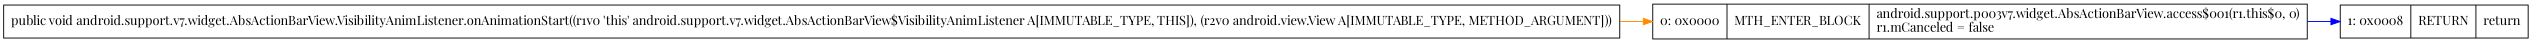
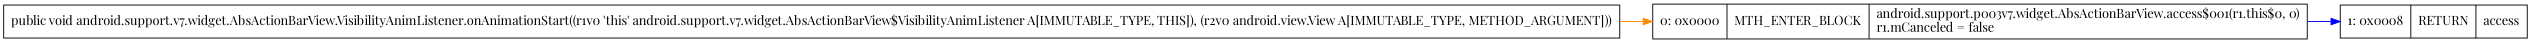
  digraph {
    rankdir=LR
    fontname="Playfair Display"
    node [shape=record fontname="Playfair Display"]
    edge [fontname="Playfair Display"]
    n1 [label="{0\:\ 0x0000|MTH_ENTER_BLOCK\l|android.support.p003v7.widget.AbsActionBarView.access$001(r1.this$0, 0)\lr1.mCanceled = false\l}"]
-   n2 [label="{1\:\ 0x0008|RETURN\l|return\l}"]
+   n2 [label="{1\:\ 0x0008|RETURN\l|access\l}"]
    n3 [label="{public void android.support.v7.widget.AbsActionBarView.VisibilityAnimListener.onAnimationStart((r1v0 'this' android.support.v7.widget.AbsActionBarView$VisibilityAnimListener A[IMMUTABLE_TYPE, THIS]), (r2v0 android.view.View A[IMMUTABLE_TYPE, METHOD_ARGUMENT])) }"]
    n1 -> n2 [color=blue]
    n3 -> n1 [color=darkorange]
  }
